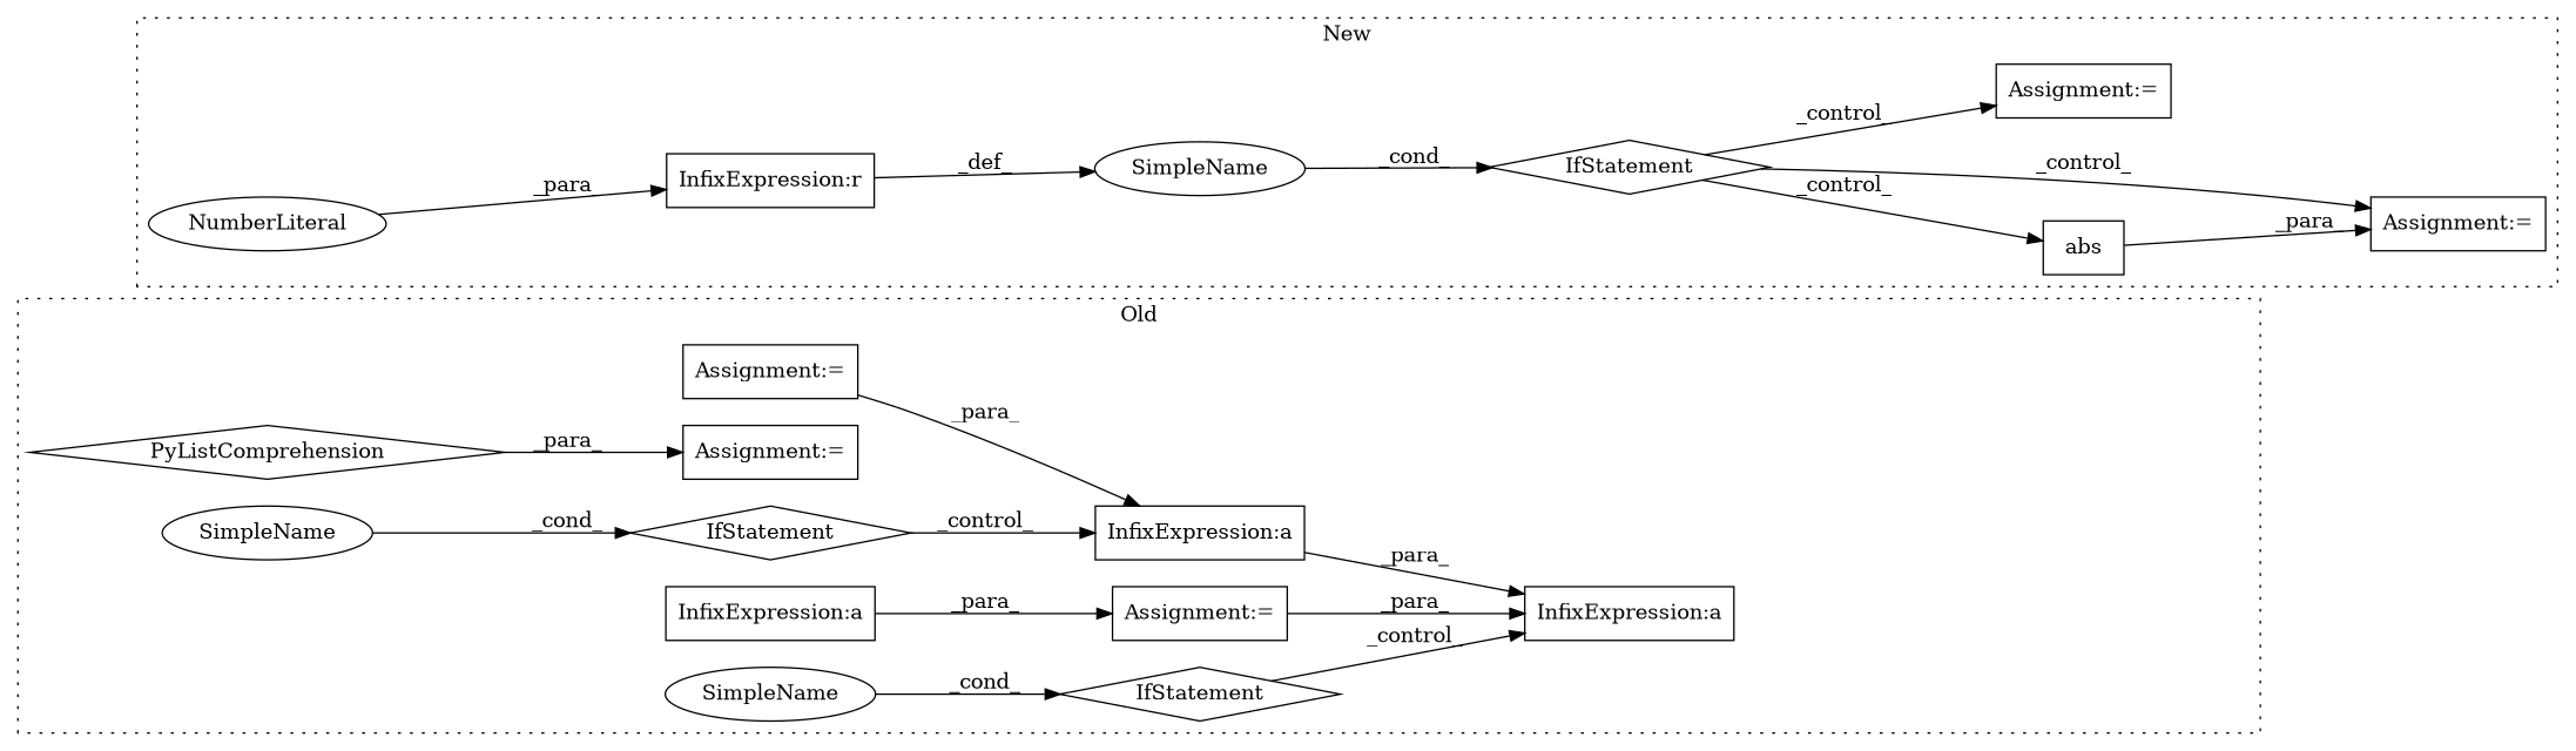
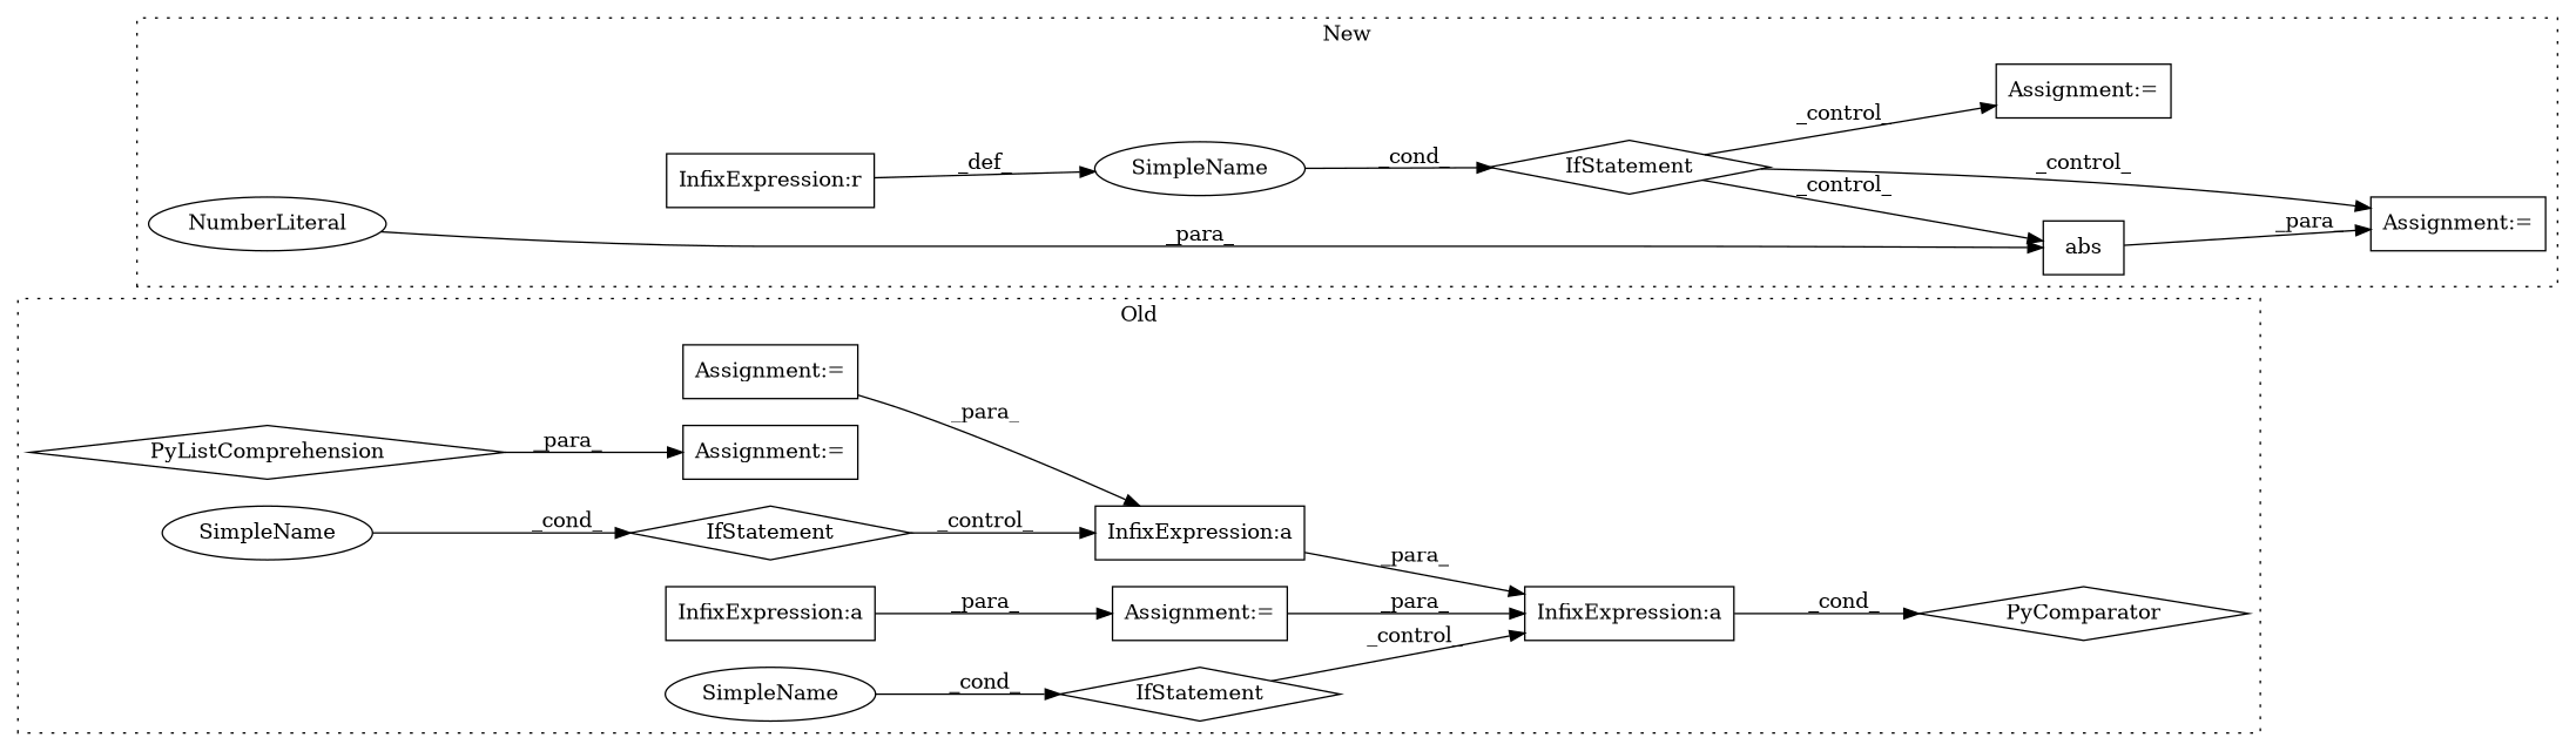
  digraph {
    rankdir=LR
    node [a=7 l=24 s=908 shape=box]
+   n1 [a=113 label=PyComparator shape=diamond]
    n2 [label="Assignment:=" s=723]
    n3 [a=109 l=161 label=PyListComprehension s=779 shape=diamond]
    n4 [l=1 label="Assignment:=" s=761]
    n5 [a=27 l=3 label="InfixExpression:a" s=801]
    n6 [a=25 label=IfStatement shape=diamond]
    n7 [a=27 l=3 label="InfixExpression:a" s=605]
    n8 [a=25 label=IfStatement s=723 shape=diamond]
    n9 [a=27 l=3 label="InfixExpression:a" s=650]
    n10 [l=1 label="Assignment:=" s=594]
    n11 [a=42 l=5 label=SimpleName s=742 shape=ellipse]
    n12 [a=42 l=5 label=SimpleName s=927 shape=ellipse]
    n13 [a=32 l="4,1" label=abs s="823,830"]
    n14 [l=1 label="Assignment:=" s=790]
    n15 [a=42 label=SimpleName shape=ellipse l="" s=""]
    n16 [a=25 l="4,2" label=IfStatement s="589,600" shape=diamond]
    n17 [a=27 l=3 label="InfixExpression:r" s=596]
    n18 [a=34 l=1 label=NumberLiteral s=599 shape=ellipse]
    n19 [l=26 label="Assignment:=" s=733]
    subgraph cluster_1 {
      label=Old
      style=dotted
+     n1
      n2
      n3
      n4
      n5
      n6
      n7
      n8
      n9
      n10
      n11
      n12
    }
    subgraph cluster_2 {
      label=New
      style=dotted
      n13
      n14
      n15
      n16
      n17
      n18
      n19
    }
    n2 -> n9 [label=_para_]
    n3 -> n4 [label=_para_]
+   n5 -> n1 [label=_cond_]
    n6 -> n5 [label=_control_]
    n7 -> n10 [label=_para_]
    n8 -> n9 [label=_control_]
    n9 -> n5 [label=_para_]
    n10 -> n5 [label=_para_]
    n11 -> n8 [label=_cond_]
    n12 -> n6 [label=_cond_]
    n13 -> n14 [label=_para_]
    n15 -> n16 [label=_cond_]
    n16 -> n13 [label=_control_]
    n16 -> n14 [label=_control_]
    n16 -> n19 [label=_control_]
    n17 -> n15 [label=_def_]
-   n18 -> n17 [label=_para_]
+   n18 -> n13 [label=_para_]
  }
